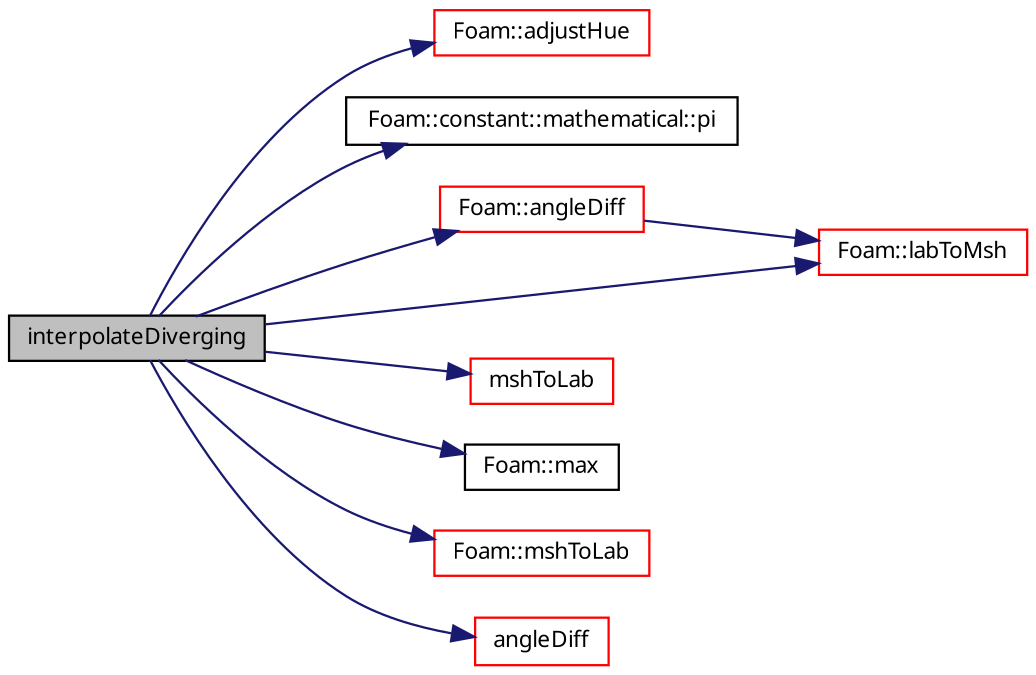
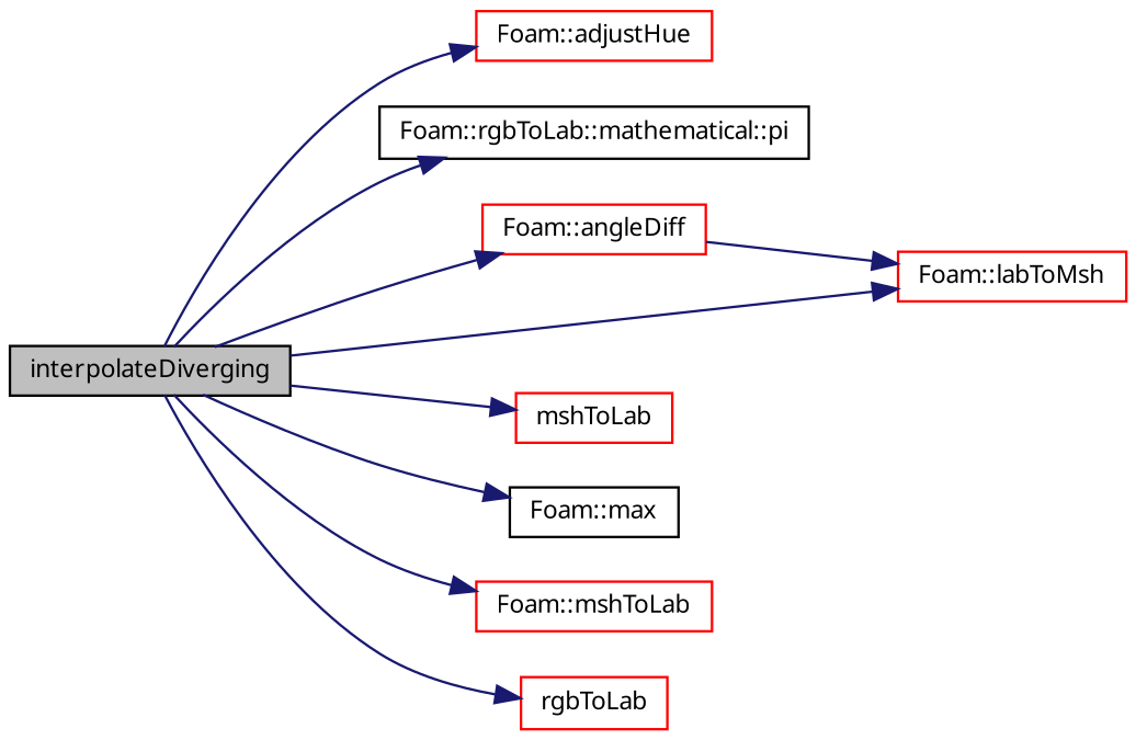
  digraph {
    fontname="Noto Sans"
    rankdir=LR
    node [color=red fontname="Noto Sans" fontsize=10 shape=record]
    edge [color=midnightblue fontname="Noto Sans" fontsize=10 labelfontname=Helvetica labelfontsize=10 style=solid]
    n1 [color=black fillcolor=grey75 fontcolor=black height=0.2 label=interpolateDiverging style=filled width=0.4]
    n2 [height=0.2 label="Foam::adjustHue" width=0.4]
-   n3 [color=black height=0.2 label="Foam::constant::mathematical::pi" width=0.4]
+   n3 [color=black height=0.2 label="Foam::rgbToLab::mathematical::pi" width=0.4]
    n4 [height=0.2 label="Foam::angleDiff" width=0.4]
    n5 [height=0.2 label="Foam::labToMsh" width=0.4]
    n6 [height=0.2 label=mshToLab width=0.4]
    n7 [color=black height=0.2 label="Foam::max" width=0.4]
    n8 [height=0.2 label="Foam::mshToLab" width=0.4]
-   n9 [height=0.2 label=angleDiff width=0.4]
+   n9 [height=0.2 label=rgbToLab width=0.4]
    n1 -> n2
    n1 -> n3
    n1 -> n4
    n1 -> n5
    n1 -> n6
    n1 -> n7
    n1 -> n8
    n1 -> n9
    n4 -> n5
  }
